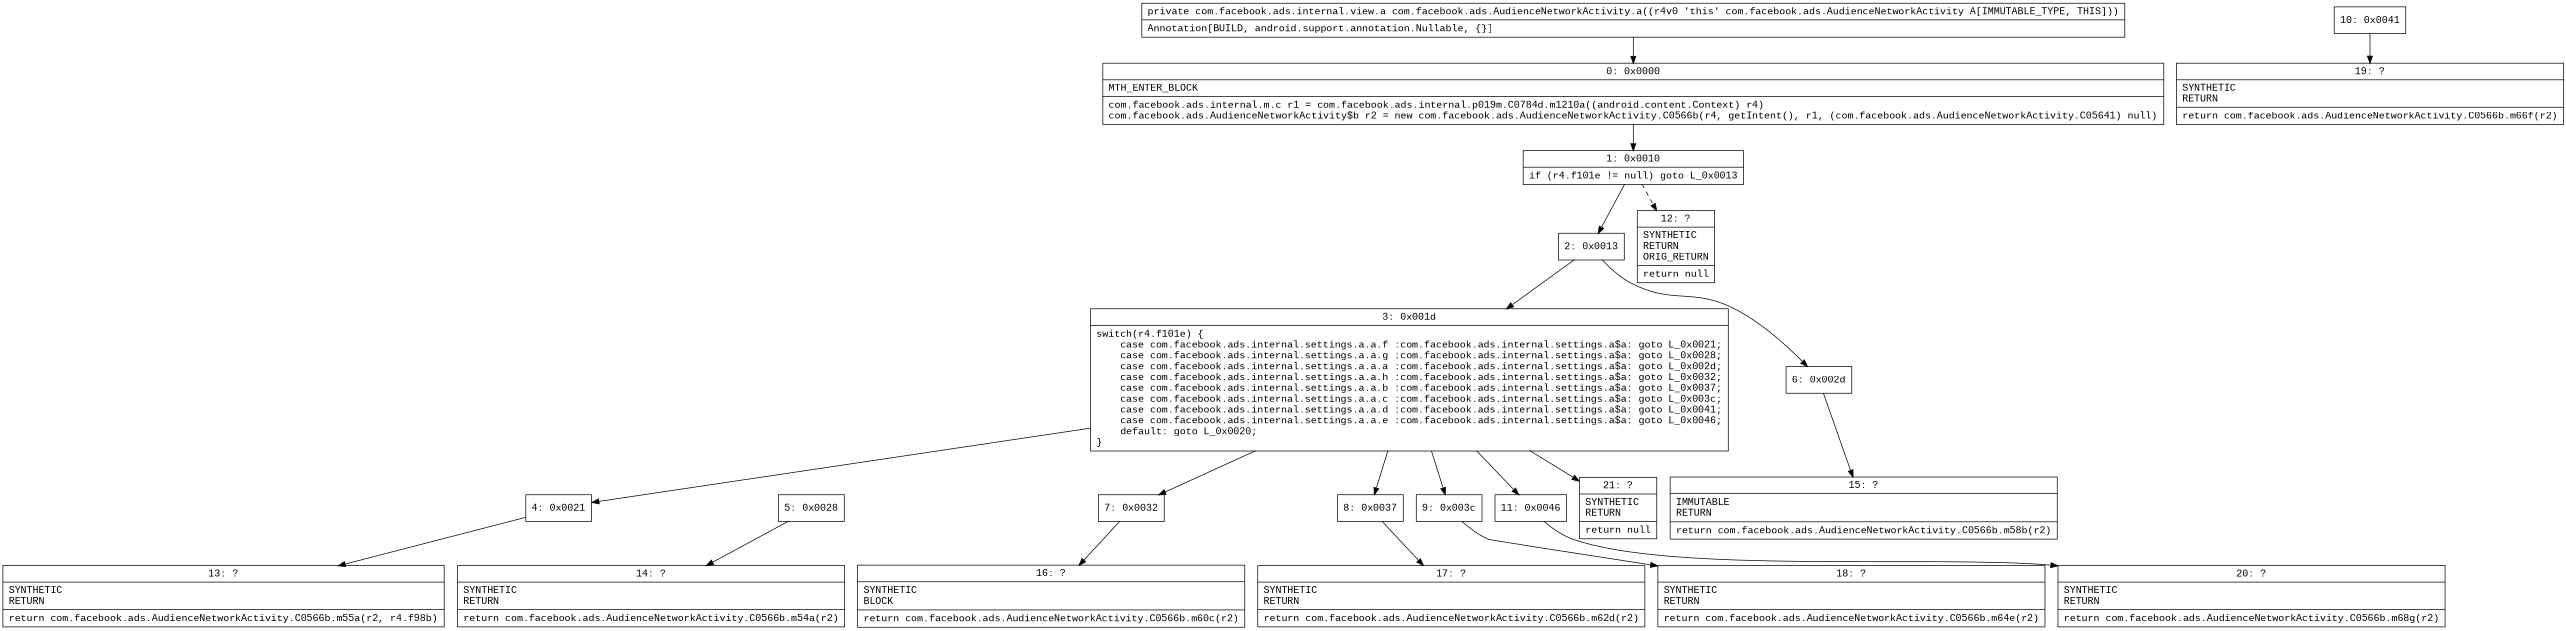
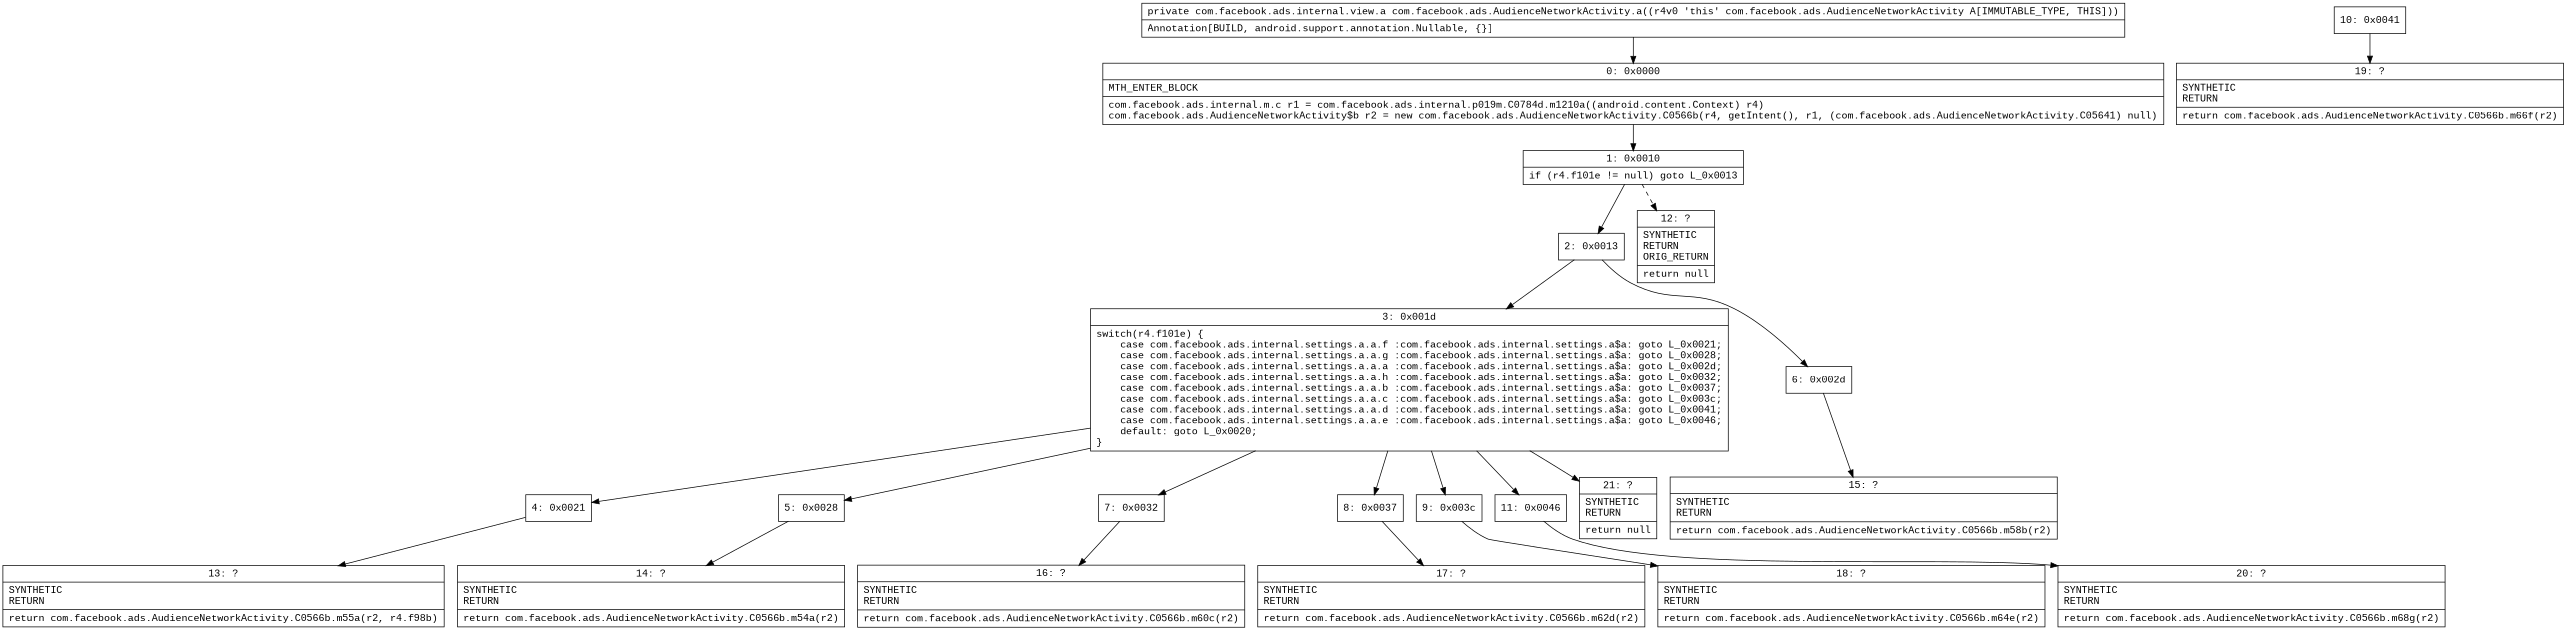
  digraph {
    fontname="Liberation Mono"
    node [fontname="Liberation Mono" shape=record]
    edge [fontname="Liberation Mono"]
    n1 [label="{0\:\ 0x0000|MTH_ENTER_BLOCK\l|com.facebook.ads.internal.m.c r1 = com.facebook.ads.internal.p019m.C0784d.m1210a((android.content.Context) r4)\lcom.facebook.ads.AudienceNetworkActivity$b r2 = new com.facebook.ads.AudienceNetworkActivity.C0566b(r4, getIntent(), r1, (com.facebook.ads.AudienceNetworkActivity.C05641) null)\l}"]
    n2 [label="{1\:\ 0x0010|if (r4.f101e != null) goto L_0x0013\l}"]
    n3 [label="{2\:\ 0x0013}"]
    n4 [label="{12\:\ ?|SYNTHETIC\lRETURN\lORIG_RETURN\l|return null\l}"]
    n5 [label="{3\:\ 0x001d|switch(r4.f101e) \{\l    case com.facebook.ads.internal.settings.a.a.f :com.facebook.ads.internal.settings.a$a: goto L_0x0021;\l    case com.facebook.ads.internal.settings.a.a.g :com.facebook.ads.internal.settings.a$a: goto L_0x0028;\l    case com.facebook.ads.internal.settings.a.a.a :com.facebook.ads.internal.settings.a$a: goto L_0x002d;\l    case com.facebook.ads.internal.settings.a.a.h :com.facebook.ads.internal.settings.a$a: goto L_0x0032;\l    case com.facebook.ads.internal.settings.a.a.b :com.facebook.ads.internal.settings.a$a: goto L_0x0037;\l    case com.facebook.ads.internal.settings.a.a.c :com.facebook.ads.internal.settings.a$a: goto L_0x003c;\l    case com.facebook.ads.internal.settings.a.a.d :com.facebook.ads.internal.settings.a$a: goto L_0x0041;\l    case com.facebook.ads.internal.settings.a.a.e :com.facebook.ads.internal.settings.a$a: goto L_0x0046;\l    default: goto L_0x0020;\l\}\l}"]
    n6 [label="{6\:\ 0x002d}"]
    n7 [label="{4\:\ 0x0021}"]
    n8 [label="{5\:\ 0x0028}"]
    n9 [label="{7\:\ 0x0032}"]
    n10 [label="{8\:\ 0x0037}"]
    n11 [label="{9\:\ 0x003c}"]
    n12 [label="{11\:\ 0x0046}"]
    n13 [label="{21\:\ ?|SYNTHETIC\lRETURN\l|return null\l}"]
    n14 [label="{13\:\ ?|SYNTHETIC\lRETURN\l|return com.facebook.ads.AudienceNetworkActivity.C0566b.m55a(r2, r4.f98b)\l}"]
    n15 [label="{14\:\ ?|SYNTHETIC\lRETURN\l|return com.facebook.ads.AudienceNetworkActivity.C0566b.m54a(r2)\l}"]
-   n16 [label="{15\:\ ?|IMMUTABLE\lRETURN\l|return com.facebook.ads.AudienceNetworkActivity.C0566b.m58b(r2)\l}"]
-   n17 [label="{16\:\ ?|SYNTHETIC\lBLOCK\l|return com.facebook.ads.AudienceNetworkActivity.C0566b.m60c(r2)\l}"]
+   n16 [label="{15\:\ ?|SYNTHETIC\lRETURN\l|return com.facebook.ads.AudienceNetworkActivity.C0566b.m58b(r2)\l}"]
+   n17 [label="{16\:\ ?|SYNTHETIC\lRETURN\l|return com.facebook.ads.AudienceNetworkActivity.C0566b.m60c(r2)\l}"]
    n18 [label="{17\:\ ?|SYNTHETIC\lRETURN\l|return com.facebook.ads.AudienceNetworkActivity.C0566b.m62d(r2)\l}"]
    n19 [label="{18\:\ ?|SYNTHETIC\lRETURN\l|return com.facebook.ads.AudienceNetworkActivity.C0566b.m64e(r2)\l}"]
    n20 [label="{10\:\ 0x0041}"]
    n21 [label="{19\:\ ?|SYNTHETIC\lRETURN\l|return com.facebook.ads.AudienceNetworkActivity.C0566b.m66f(r2)\l}"]
    n22 [label="{20\:\ ?|SYNTHETIC\lRETURN\l|return com.facebook.ads.AudienceNetworkActivity.C0566b.m68g(r2)\l}"]
    n23 [label="{private com.facebook.ads.internal.view.a com.facebook.ads.AudienceNetworkActivity.a((r4v0 'this' com.facebook.ads.AudienceNetworkActivity A[IMMUTABLE_TYPE, THIS]))  | Annotation[BUILD, android.support.annotation.Nullable, \{\}]\l}"]
    n1 -> n2
    n2 -> n3
    n2 -> n4 [style=dashed]
    n3 -> n5
    n3 -> n6
    n5 -> n7
+   n5 -> n8
    n5 -> n9
    n5 -> n10
    n5 -> n11
    n5 -> n12
    n5 -> n13
    n6 -> n16
    n7 -> n14
    n8 -> n15
    n9 -> n17
    n10 -> n18
    n11 -> n19
    n12 -> n22
    n20 -> n21
    n23 -> n1
  }
